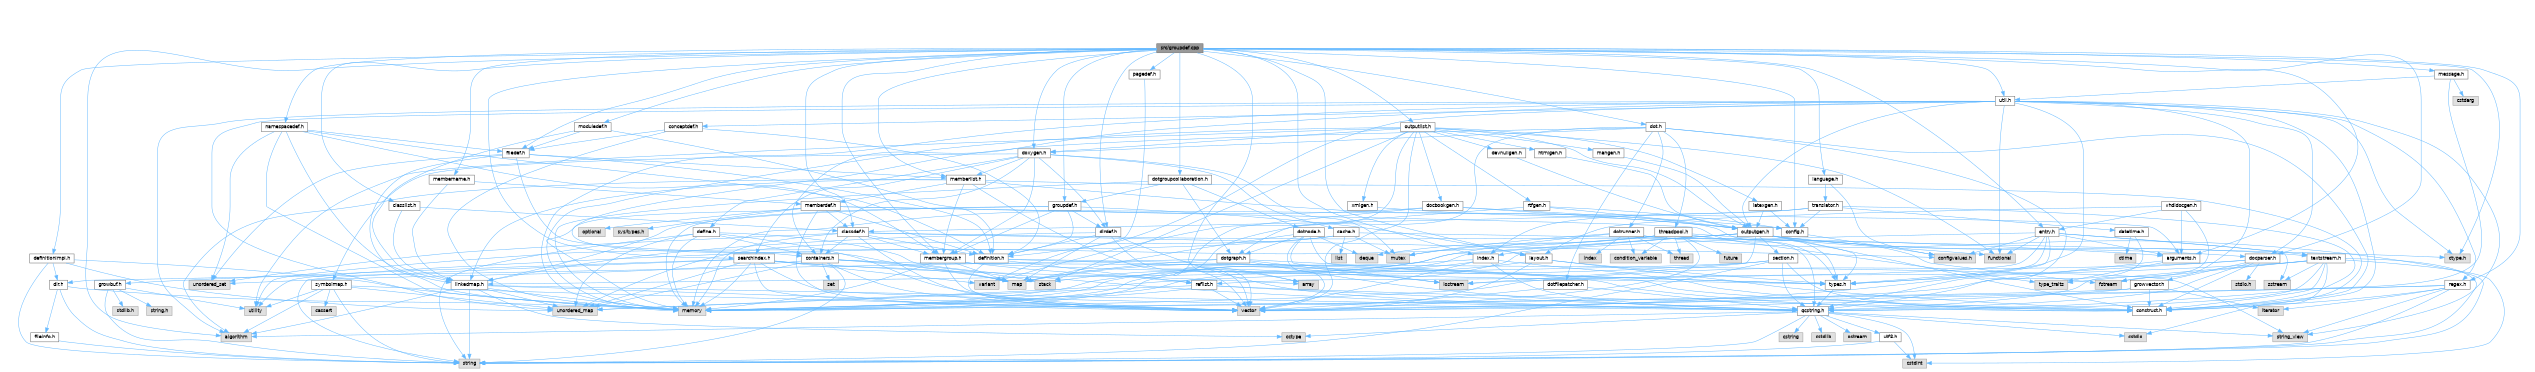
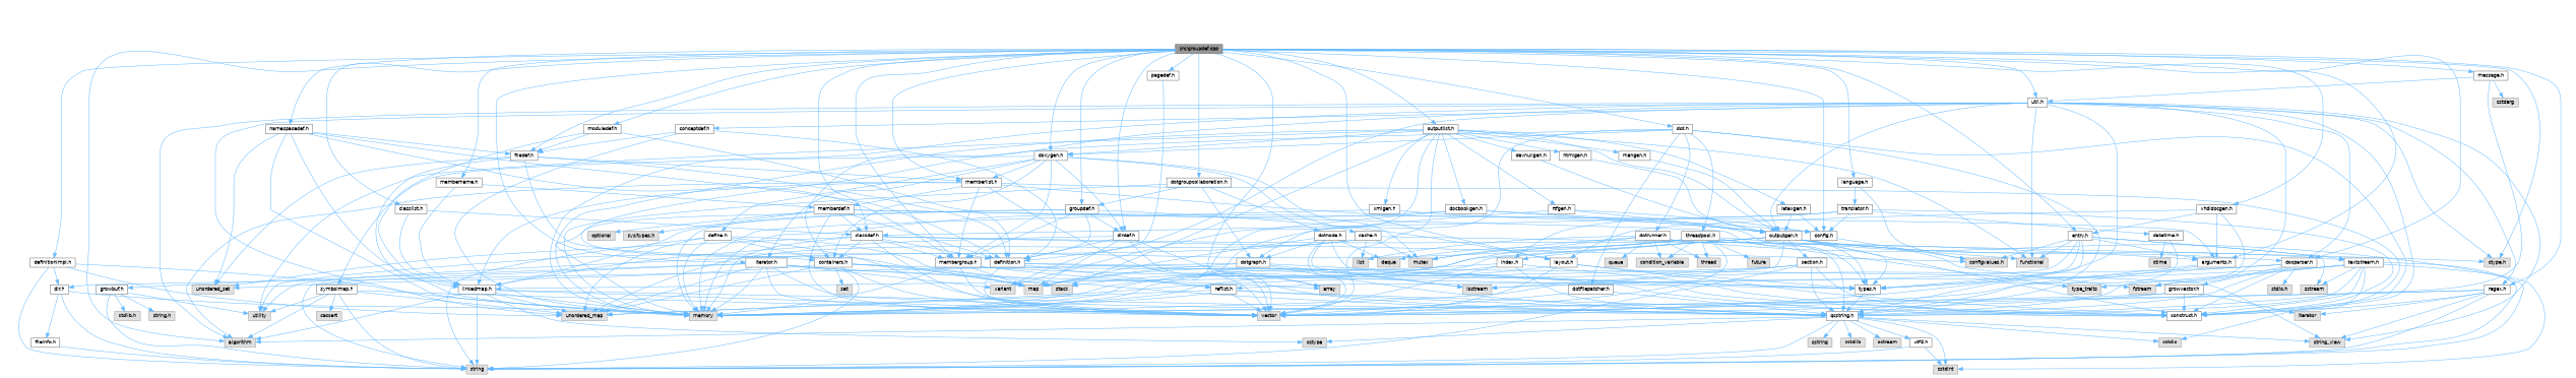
  digraph {
    node [color=grey40 fillcolor=white fontname=Helvetica fontsize=10 shape=box style=filled]
    edge [color=steelblue1 fontname=Helvetica fontsize=10 labelfontname=Helvetica labelfontsize=10 style=solid]
    n1 [color=gray40 fillcolor=grey60 fontcolor=black height=0.2 label="src/groupdef.cpp" width=0.4]
    n2 [color=grey60 fillcolor="#E0E0E0" height=0.2 label=algorithm width=0.4]
    n3 [color=grey60 fillcolor="#E0E0E0" height=0.2 label=vector width=0.4]
    n4 [color=grey60 fillcolor="#E0E0E0" height=0.2 label="ctype.h" width=0.4]
    n5 [height=0.2 label="groupdef.h" width=0.4]
    n6 [height=0.2 label="dirdef.h" width=0.4]
    n7 [height=0.2 label="layout.h" width=0.4]
    n8 [height=0.2 label="membergroup.h" width=0.4]
    n9 [height=0.2 label="classdef.h" width=0.4]
    n10 [height=0.2 label="arguments.h" width=0.4]
    n11 [height=0.2 label="filedef.h" width=0.4]
    n12 [height=0.2 label="memberlist.h" width=0.4]
    n13 [height=0.2 label="classlist.h" width=0.4]
    n14 [height=0.2 label="outputlist.h" width=0.4]
    n15 [height=0.2 label="docparser.h" width=0.4]
    n16 [height=0.2 label="doxygen.h" width=0.4]
-   n17 [height=0.2 label="searchindex.h" width=0.4]
+   n17 [height=0.2 label="iterator.h" width=0.4]
    n18 [height=0.2 label="config.h" width=0.4]
    n19 [height=0.2 label="namespacedef.h" width=0.4]
    n20 [height=0.2 label="language.h" width=0.4]
    n21 [height=0.2 label="util.h" width=0.4]
    n22 [height=0.2 label="regex.h" width=0.4]
    n23 [height=0.2 label="message.h" width=0.4]
    n24 [height=0.2 label="pagedef.h" width=0.4]
    n25 [height=0.2 label="dot.h" width=0.4]
    n26 [height=0.2 label="dotgroupcollaboration.h" width=0.4]
    n27 [height=0.2 label="vhdldocgen.h" width=0.4]
    n28 [height=0.2 label="entry.h" width=0.4]
    n29 [height=0.2 label="membername.h" width=0.4]
    n30 [height=0.2 label="definitionimpl.h" width=0.4]
    n31 [height=0.2 label="moduledef.h" width=0.4]
    n32 [color=grey60 fillcolor="#E0E0E0" height=0.2 label=memory width=0.4]
    n33 [height=0.2 label="definition.h" width=0.4]
    n34 [height=0.2 label="linkedmap.h" width=0.4]
    n35 [height=0.2 label="qcstring.h" width=0.4]
    n36 [color=grey60 fillcolor="#E0E0E0" height=0.2 label=map width=0.4]
    n37 [height=0.2 label="types.h" width=0.4]
    n38 [height=0.2 label="construct.h" width=0.4]
    n39 [height=0.2 label="reflist.h" width=0.4]
    n40 [color=grey60 fillcolor="#E0E0E0" height=0.2 label=unordered_set width=0.4]
    n41 [height=0.2 label="containers.h" width=0.4]
    n42 [color=grey60 fillcolor="#E0E0E0" height=0.2 label="configvalues.h" width=0.4]
    n43 [height=0.2 label="memberdef.h" width=0.4]
    n44 [color=grey60 fillcolor="#E0E0E0" height=0.2 label=stack width=0.4]
    n45 [color=grey60 fillcolor="#E0E0E0" height=0.2 label=utility width=0.4]
    n46 [color=grey60 fillcolor="#E0E0E0" height=0.2 label=variant width=0.4]
    n47 [color=grey60 fillcolor="#E0E0E0" height=0.2 label=functional width=0.4]
    n48 [height=0.2 label="outputgen.h" width=0.4]
    n49 [height=0.2 label="htmlgen.h" width=0.4]
    n50 [height=0.2 label="latexgen.h" width=0.4]
    n51 [height=0.2 label="rtfgen.h" width=0.4]
    n52 [height=0.2 label="mangen.h" width=0.4]
    n53 [height=0.2 label="docbookgen.h" width=0.4]
    n54 [height=0.2 label="xmlgen.h" width=0.4]
    n55 [height=0.2 label="devnullgen.h" width=0.4]
    n56 [color=grey60 fillcolor="#E0E0E0" height=0.2 label="stdio.h" width=0.4]
    n57 [height=0.2 label="growvector.h" width=0.4]
    n58 [color=grey60 fillcolor="#E0E0E0" height=0.2 label=mutex width=0.4]
    n59 [height=0.2 label="define.h" width=0.4]
    n60 [height=0.2 label="cache.h" width=0.4]
    n61 [height=0.2 label="symbolmap.h" width=0.4]
    n62 [color=grey60 fillcolor="#E0E0E0" height=0.2 label=string width=0.4]
    n63 [color=grey60 fillcolor="#E0E0E0" height=0.2 label=unordered_map width=0.4]
    n64 [color=grey60 fillcolor="#E0E0E0" height=0.2 label=array width=0.4]
    n65 [height=0.2 label="growbuf.h" width=0.4]
    n66 [height=0.2 label="translator.h" width=0.4]
    n67 [color=grey60 fillcolor="#E0E0E0" height=0.2 label=string_view width=0.4]
    n68 [color=grey60 fillcolor="#E0E0E0" height=0.2 label=fstream width=0.4]
    n69 [height=0.2 label="conceptdef.h" width=0.4]
    n70 [color=grey60 fillcolor="#E0E0E0" height=0.2 label=iterator width=0.4]
    n71 [color=grey60 fillcolor="#E0E0E0" height=0.2 label=cstdarg width=0.4]
    n72 [height=0.2 label="threadpool.h" width=0.4]
    n73 [height=0.2 label="dotgraph.h" width=0.4]
    n74 [height=0.2 label="dotfilepatcher.h" width=0.4]
    n75 [height=0.2 label="dotrunner.h" width=0.4]
    n76 [height=0.2 label="dotnode.h" width=0.4]
    n77 [height=0.2 label="textstream.h" width=0.4]
    n78 [color=grey60 fillcolor="#E0E0E0" height=0.2 label=sstream width=0.4]
    n79 [height=0.2 label="dir.h" width=0.4]
    n80 [color=grey60 fillcolor="#E0E0E0" height=0.2 label=cctype width=0.4]
    n81 [color=grey60 fillcolor="#E0E0E0" height=0.2 label=cstring width=0.4]
    n82 [color=grey60 fillcolor="#E0E0E0" height=0.2 label=cstdio width=0.4]
    n83 [color=grey60 fillcolor="#E0E0E0" height=0.2 label=cstdlib width=0.4]
    n84 [color=grey60 fillcolor="#E0E0E0" height=0.2 label=cstdint width=0.4]
    n85 [color=grey60 fillcolor="#E0E0E0" height=0.2 label=ostream width=0.4]
    n86 [height=0.2 label="utf8.h" width=0.4]
    n87 [color=grey60 fillcolor="#E0E0E0" height=0.2 label=set width=0.4]
    n88 [color=grey60 fillcolor="#E0E0E0" height=0.2 label=optional width=0.4]
    n89 [color=grey60 fillcolor="#E0E0E0" height=0.2 label="sys/types.h" width=0.4]
    n90 [color=grey60 fillcolor="#E0E0E0" height=0.2 label=iostream width=0.4]
    n91 [height=0.2 label="index.h" width=0.4]
    n92 [height=0.2 label="section.h" width=0.4]
    n93 [color=grey60 fillcolor="#E0E0E0" height=0.2 label=type_traits width=0.4]
    n94 [color=grey60 fillcolor="#E0E0E0" height=0.2 label=list width=0.4]
    n95 [color=grey60 fillcolor="#E0E0E0" height=0.2 label=cassert width=0.4]
    n96 [color=grey60 fillcolor="#E0E0E0" height=0.2 label="stdlib.h" width=0.4]
    n97 [color=grey60 fillcolor="#E0E0E0" height=0.2 label="string.h" width=0.4]
    n98 [height=0.2 label="datetime.h" width=0.4]
    n99 [color=grey60 fillcolor="#E0E0E0" height=0.2 label=ctime width=0.4]
    n100 [color=grey60 fillcolor="#E0E0E0" height=0.2 label=condition_variable width=0.4]
    n101 [color=grey60 fillcolor="#E0E0E0" height=0.2 label=deque width=0.4]
    n102 [color=grey60 fillcolor="#E0E0E0" height=0.2 label=future width=0.4]
    n103 [color=grey60 fillcolor="#E0E0E0" height=0.2 label=thread width=0.4]
-   n104 [color=grey60 fillcolor="#E0E0E0" height=0.2 label=index width=0.4]
+   n104 [color=grey60 fillcolor="#E0E0E0" height=0.2 label=queue width=0.4]
    n105 [height=0.2 label="fileinfo.h" width=0.4]
    n1 -> n2
    n1 -> n3
    n1 -> n4
    n1 -> n5
    n1 -> n6
    n1 -> n7
    n1 -> n8
    n1 -> n9
    n1 -> n10
    n1 -> n11
    n1 -> n12
    n1 -> n13
    n1 -> n14
    n1 -> n15
    n1 -> n16
    n1 -> n17
    n1 -> n18
    n1 -> n19
    n1 -> n20
    n1 -> n21
    n1 -> n22
    n1 -> n23
    n1 -> n24
    n1 -> n25
    n1 -> n26
-   n1 -> n91
+   n1 -> n27
    n1 -> n28
    n1 -> n29
    n1 -> n30
    n1 -> n31
    n5 -> n6
    n5 -> n7
    n5 -> n8
    n5 -> n32
    n5 -> n33
    n5 -> n34
    n6 -> n3
    n6 -> n33
    n6 -> n34
    n6 -> n35
    n6 -> n36
    n7 -> n3
    n7 -> n32
    n7 -> n37
    n7 -> n38
    n8 -> n3
    n8 -> n32
    n8 -> n36
    n8 -> n37
    n8 -> n39
    n9 -> n3
    n9 -> n8
    n9 -> n10
    n9 -> n32
    n9 -> n33
    n9 -> n40
    n9 -> n41
    n9 -> n42
    n10 -> n3
-   n10 -> n93
+   n10 -> n35
    n11 -> n12
    n11 -> n32
    n11 -> n33
    n11 -> n40
    n11 -> n41
    n12 -> n2
    n12 -> n3
    n12 -> n8
    n12 -> n34
    n12 -> n37
    n12 -> n38
    n12 -> n43
    n13 -> n9
    n13 -> n34
    n14 -> n3
    n14 -> n16
    n14 -> n32
    n14 -> n44
    n14 -> n45
    n14 -> n46
    n14 -> n47
    n14 -> n48
    n14 -> n49
    n14 -> n50
    n14 -> n51
    n14 -> n52
    n14 -> n53
    n14 -> n54
    n14 -> n55
    n15 -> n32
    n15 -> n35
    n15 -> n37
    n15 -> n38
    n15 -> n56
    n15 -> n57
    n16 -> n6
    n16 -> n8
    n16 -> n12
    n16 -> n17
    n16 -> n41
    n16 -> n58
    n16 -> n59
    n16 -> n60
    n16 -> n61
    n17 -> n3
    n17 -> n32
    n17 -> n35
    n17 -> n36
    n17 -> n46
    n17 -> n62
    n17 -> n63
    n17 -> n64
    n17 -> n65
    n18 -> n42
    n19 -> n8
    n19 -> n11
    n19 -> n32
    n19 -> n33
    n19 -> n34
    n19 -> n40
    n20 -> n42
    n20 -> n66
    n21 -> n2
    n21 -> n4
    n21 -> n15
    n21 -> n22
    n21 -> n32
    n21 -> n37
    n21 -> n38
    n21 -> n41
    n21 -> n46
    n21 -> n47
    n21 -> n48
    n21 -> n63
    n21 -> n67
    n21 -> n68
    n21 -> n69
    n22 -> n3
    n22 -> n32
    n22 -> n38
    n22 -> n62
    n22 -> n67
    n22 -> n70
    n23 -> n21
    n23 -> n35
    n23 -> n71
    n24 -> n33
    n25 -> n16
    n25 -> n35
    n25 -> n36
    n25 -> n38
    n25 -> n72
    n25 -> n73
    n25 -> n74
    n25 -> n75
    n26 -> n5
    n26 -> n32
    n26 -> n73
    n26 -> n76
    n27 -> n7
    n27 -> n10
    n27 -> n28
    n27 -> n35
    n28 -> n3
    n28 -> n10
-   n28 -> n32
+   n54 -> n32
    n28 -> n37
    n28 -> n39
    n28 -> n42
    n28 -> n47
    n28 -> n77
    n28 -> n78
    n29 -> n34
    n29 -> n43
    n30 -> n32
    n30 -> n62
    n30 -> n63
    n30 -> n79
    n31 -> n11
    n31 -> n33
    n31 -> n34
    n33 -> n3
    n33 -> n37
    n33 -> n38
    n33 -> n39
    n34 -> n2
    n34 -> n3
    n34 -> n32
    n34 -> n35
    n34 -> n62
    n34 -> n63
    n34 -> n80
    n35 -> n2
    n35 -> n62
    n35 -> n67
    n35 -> n80
    n35 -> n81
    n35 -> n82
    n35 -> n83
    n35 -> n84
    n35 -> n85
    n35 -> n86
    n37 -> n35
    n39 -> n3
    n39 -> n32
    n39 -> n35
    n39 -> n38
    n39 -> n63
    n41 -> n3
    n41 -> n36
    n41 -> n40
    n41 -> n44
    n41 -> n62
    n41 -> n63
    n41 -> n67
    n41 -> n87
    n43 -> n3
    n43 -> n9
    n43 -> n10
    n43 -> n32
    n43 -> n33
    n43 -> n37
    n43 -> n88
    n43 -> n89
    n48 -> n15
    n48 -> n32
    n48 -> n37
    n48 -> n38
    n48 -> n44
    n48 -> n68
    n48 -> n77
    n48 -> n90
    n48 -> n91
    n48 -> n92
    n49 -> n48
    n50 -> n18
    n50 -> n48
    n51 -> n18
    n51 -> n48
    n51 -> n64
    n52 -> n48
    n53 -> n18
    n53 -> n32
    n53 -> n48
    n53 -> n64
    n54 -> n48
    n55 -> n48
    n57 -> n3
    n57 -> n32
    n57 -> n38
    n57 -> n70
    n59 -> n3
    n59 -> n32
    n59 -> n35
    n59 -> n41
    n59 -> n62
    n59 -> n63
    n60 -> n4
    n60 -> n45
    n60 -> n58
    n60 -> n63
    n60 -> n94
    n61 -> n2
    n61 -> n3
    n61 -> n45
    n61 -> n62
    n61 -> n63
    n61 -> n95
    n65 -> n45
    n65 -> n62
    n65 -> n96
    n65 -> n97
    n66 -> n9
    n66 -> n18
    n66 -> n38
    n66 -> n91
    n66 -> n98
    n69 -> n11
    n69 -> n32
    n69 -> n33
    n72 -> n3
    n72 -> n45
    n72 -> n47
    n72 -> n58
    n72 -> n93
    n72 -> n100
    n72 -> n101
    n72 -> n102
    n72 -> n103
    n73 -> n35
    n73 -> n36
    n73 -> n38
    n73 -> n79
    n73 -> n90
    n74 -> n3
    n74 -> n35
    n75 -> n32
    n75 -> n35
    n75 -> n58
    n75 -> n62
+   n75 -> n94
    n75 -> n100
    n75 -> n103
    n75 -> n104
    n76 -> n3
    n76 -> n36
    n76 -> n37
    n76 -> n73
    n76 -> n90
    n76 -> n101
    n77 -> n35
    n77 -> n38
    n77 -> n62
    n77 -> n68
    n77 -> n78
    n77 -> n82
    n77 -> n84
    n77 -> n90
    n77 -> n93
    n79 -> n32
    n79 -> n62
    n79 -> n105
    n86 -> n62
    n86 -> n84
    n91 -> n3
    n91 -> n32
    n91 -> n35
    n91 -> n36
    n91 -> n38
    n92 -> n34
    n92 -> n35
    n92 -> n38
    n92 -> n62
    n92 -> n63
    n98 -> n35
    n98 -> n99
    n105 -> n62
  }
